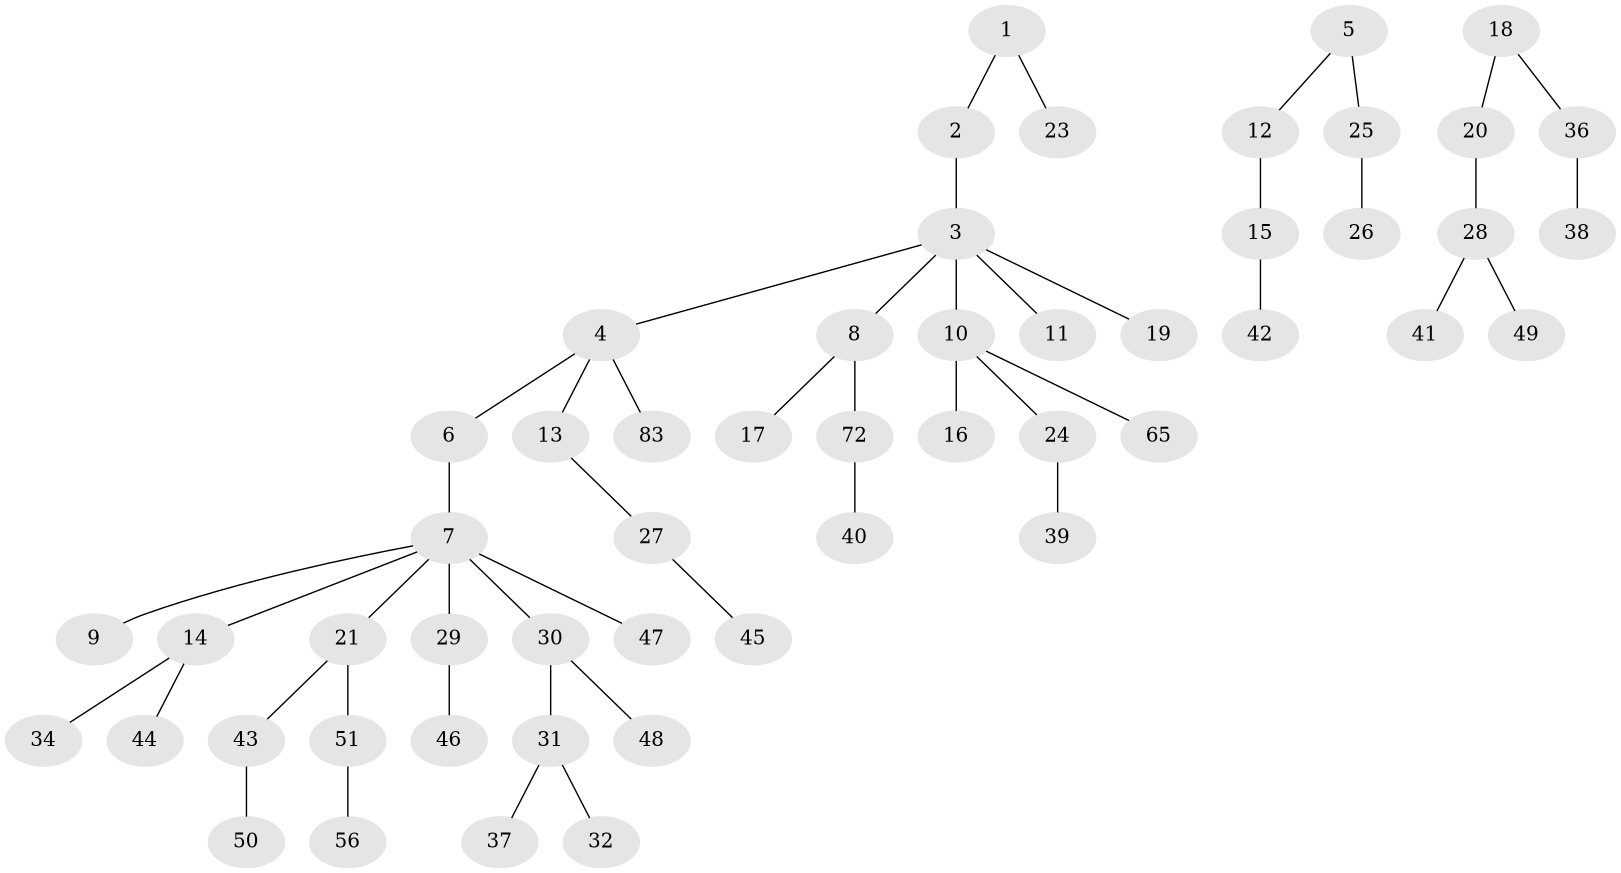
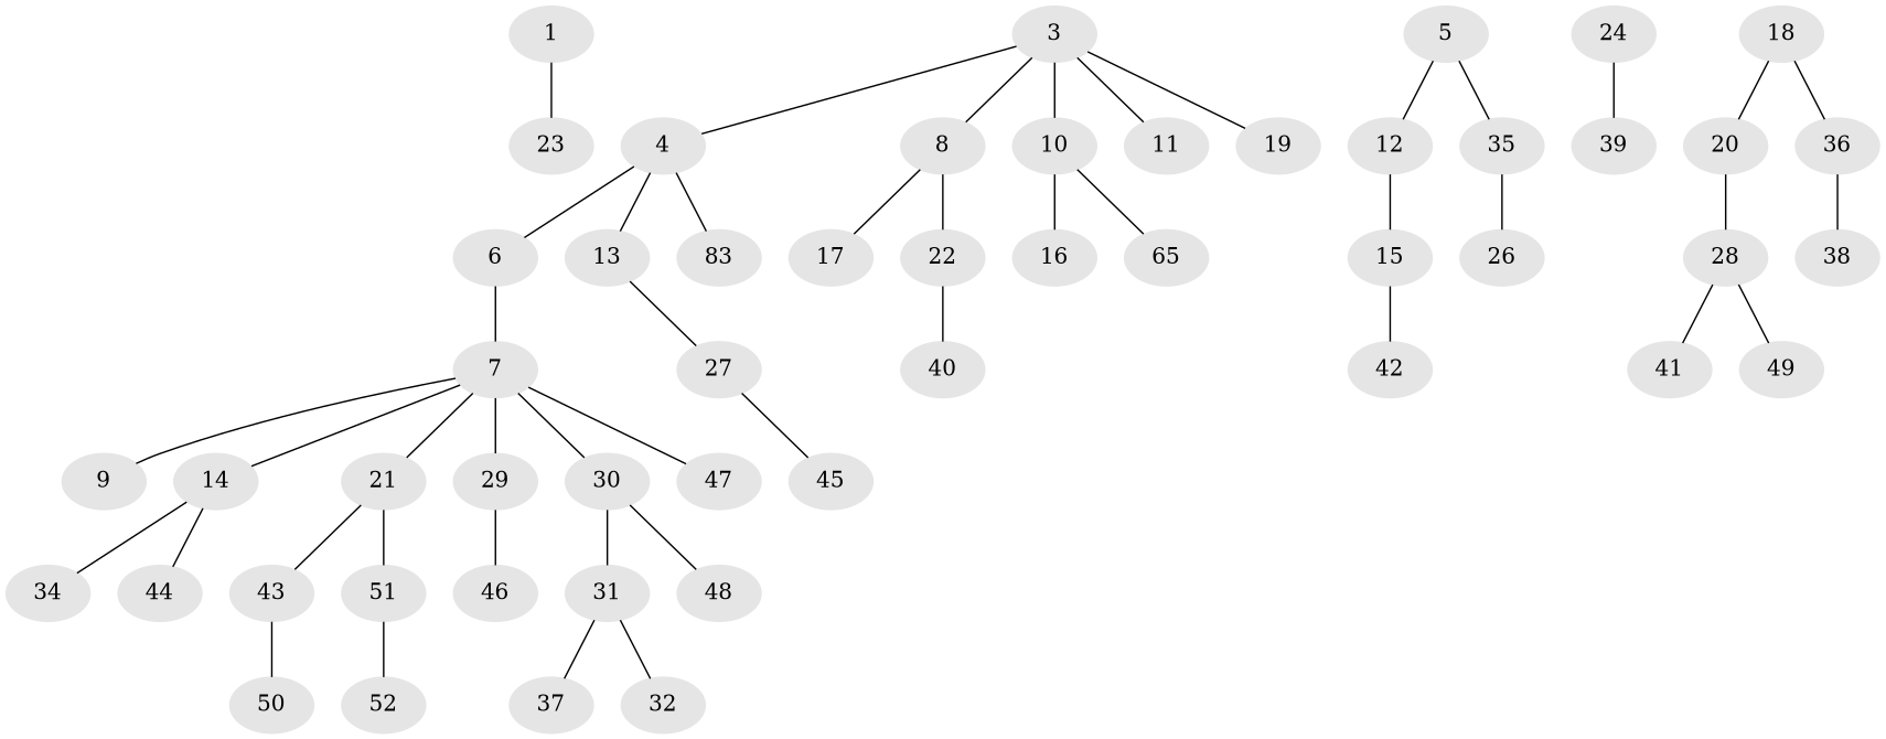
  graph {
    node [color=gray90 style=filled]
    1
-   2
    23
    3
    5
    12
-   25
+   25 [label=35]
    4
    8
    10
    11
    19
    6
    13
    n15 [label=83]
    17
-   22 [label=72]
+   22
    16
    24
    n20 [label=65]
    7
    27
    15
    26
    9
    14
    21
    29
    30
    47
    34
    44
    43
    51
    46
    31
    48
    40
    39
    42
    45
    18
    20
    36
    28
    38
    41
    49
    50
-   52 [label=56]
+   52
    37
    32
-   1 -- 2
    1 -- 23
-   2 -- 3
    3 -- 4
    3 -- 8
    3 -- 10
    3 -- 11
    3 -- 19
    5 -- 12
    5 -- 25
    12 -- 15
    25 -- 26
    4 -- 6
    4 -- 13
    4 -- n15
    8 -- 17
    8 -- 22
    10 -- 16
-   10 -- 24
    10 -- n20
    6 -- 7
    13 -- 27
    22 -- 40
    24 -- 39
    7 -- 9
    7 -- 14
    7 -- 21
    7 -- 29
    7 -- 30
    7 -- 47
    27 -- 45
    15 -- 42
    14 -- 34
    14 -- 44
    21 -- 43
    21 -- 51
    29 -- 46
    30 -- 31
    30 -- 48
    43 -- 50
    51 -- 52
    31 -- 37
    31 -- 32
    18 -- 20
    18 -- 36
    20 -- 28
    36 -- 38
    28 -- 41
    28 -- 49
  }
